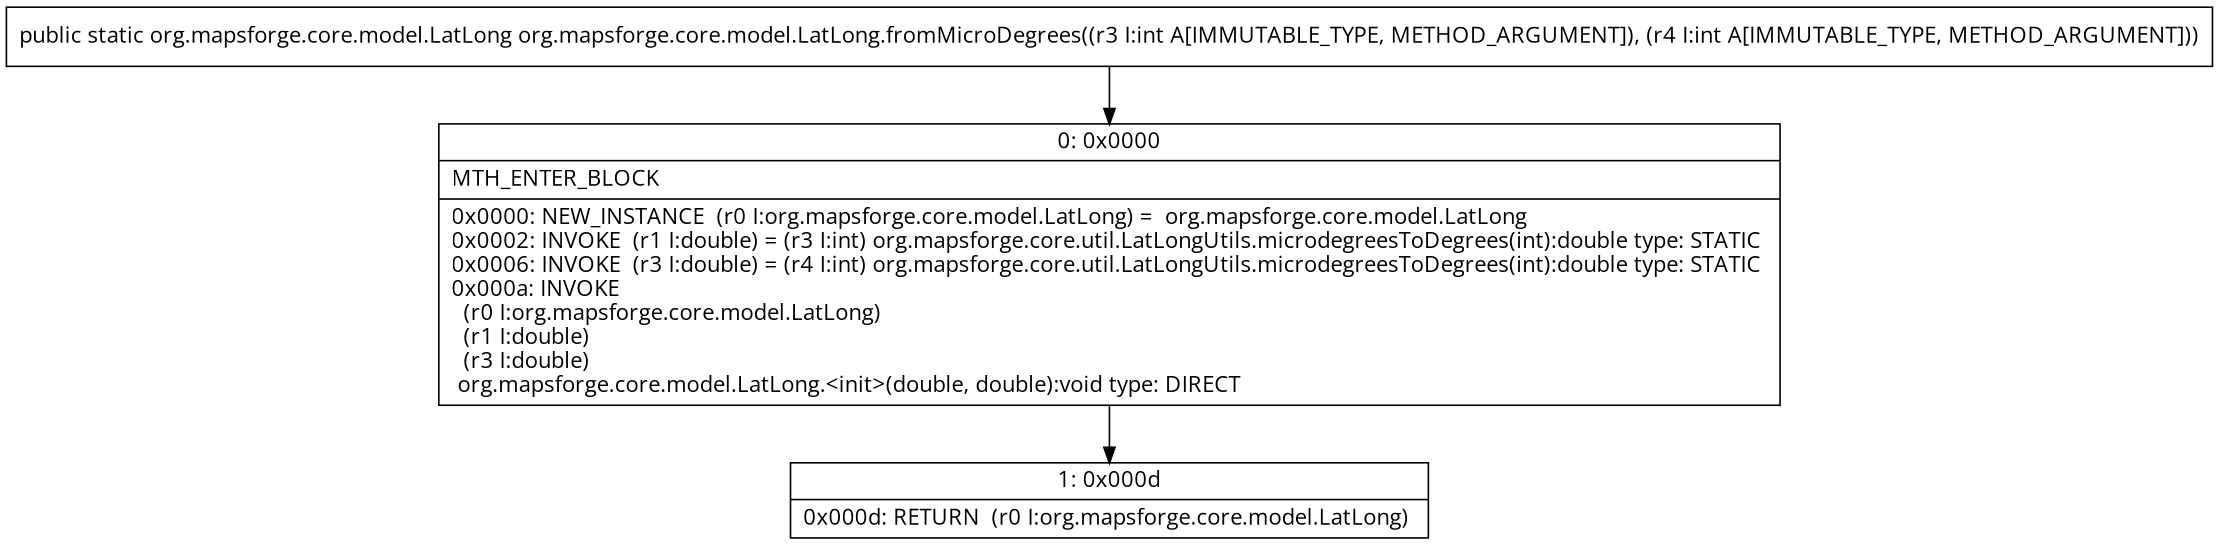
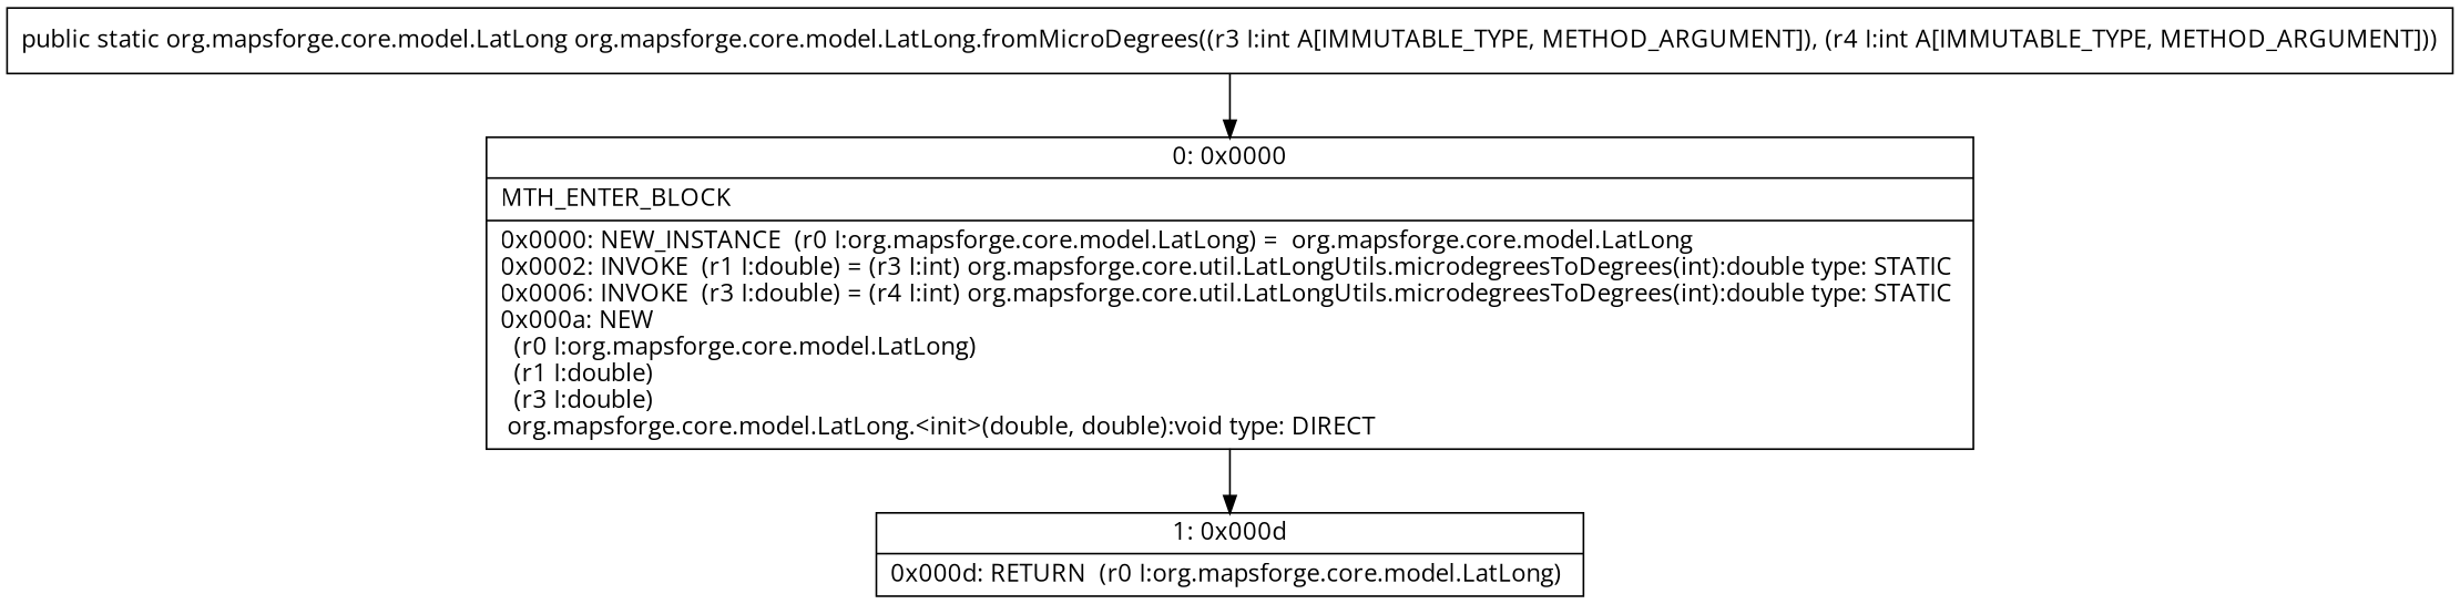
  digraph {
    fontname="Open Sans"
    node [shape=record fontname="Open Sans"]
    edge [fontname="Open Sans"]
-   n1 [label="{0\:\ 0x0000|MTH_ENTER_BLOCK\l|0x0000: NEW_INSTANCE  (r0 I:org.mapsforge.core.model.LatLong) =  org.mapsforge.core.model.LatLong \l0x0002: INVOKE  (r1 I:double) = (r3 I:int) org.mapsforge.core.util.LatLongUtils.microdegreesToDegrees(int):double type: STATIC \l0x0006: INVOKE  (r3 I:double) = (r4 I:int) org.mapsforge.core.util.LatLongUtils.microdegreesToDegrees(int):double type: STATIC \l0x000a: INVOKE  \l  (r0 I:org.mapsforge.core.model.LatLong)\l  (r1 I:double)\l  (r3 I:double)\l org.mapsforge.core.model.LatLong.\<init\>(double, double):void type: DIRECT \l}"]
+   n1 [label="{0\:\ 0x0000|MTH_ENTER_BLOCK\l|0x0000: NEW_INSTANCE  (r0 I:org.mapsforge.core.model.LatLong) =  org.mapsforge.core.model.LatLong \l0x0002: INVOKE  (r1 I:double) = (r3 I:int) org.mapsforge.core.util.LatLongUtils.microdegreesToDegrees(int):double type: STATIC \l0x0006: INVOKE  (r3 I:double) = (r4 I:int) org.mapsforge.core.util.LatLongUtils.microdegreesToDegrees(int):double type: STATIC \l0x000a: NEW  \l  (r0 I:org.mapsforge.core.model.LatLong)\l  (r1 I:double)\l  (r3 I:double)\l org.mapsforge.core.model.LatLong.\<init\>(double, double):void type: DIRECT \l}"]
    n2 [label="{1\:\ 0x000d|0x000d: RETURN  (r0 I:org.mapsforge.core.model.LatLong) \l}"]
    n3 [label="{public static org.mapsforge.core.model.LatLong org.mapsforge.core.model.LatLong.fromMicroDegrees((r3 I:int A[IMMUTABLE_TYPE, METHOD_ARGUMENT]), (r4 I:int A[IMMUTABLE_TYPE, METHOD_ARGUMENT])) }"]
    n1 -> n2
    n3 -> n1
  }
